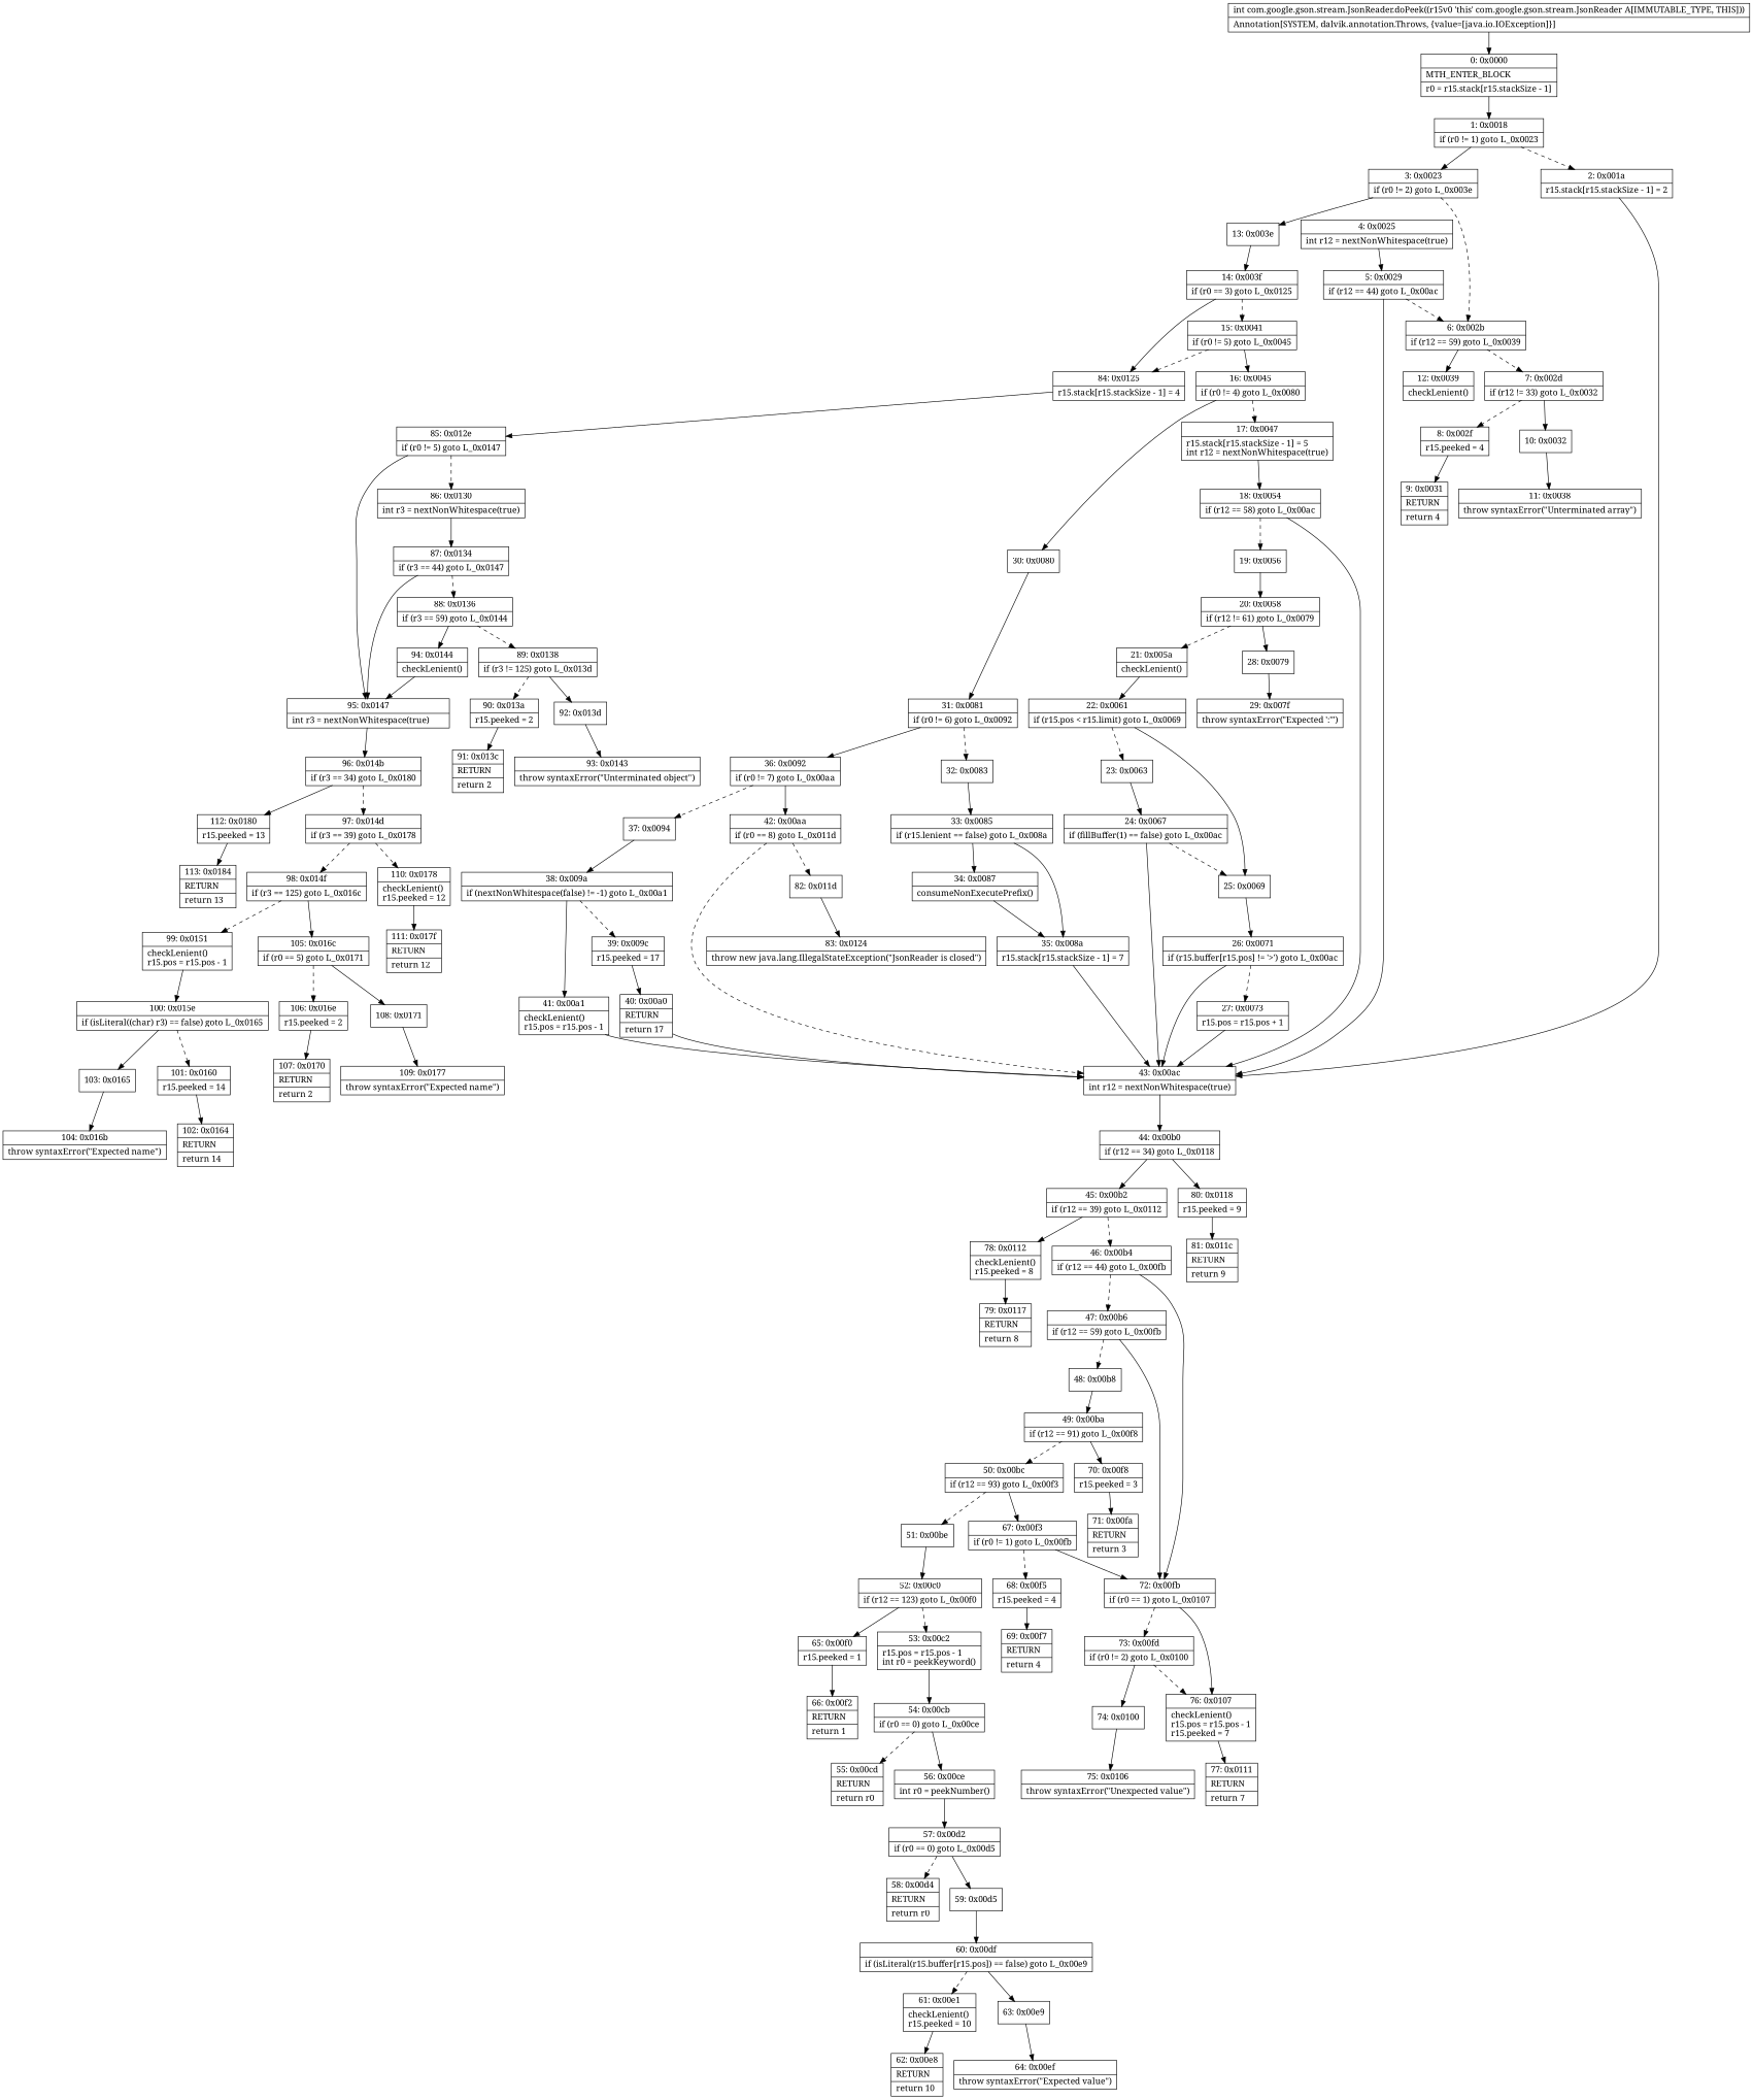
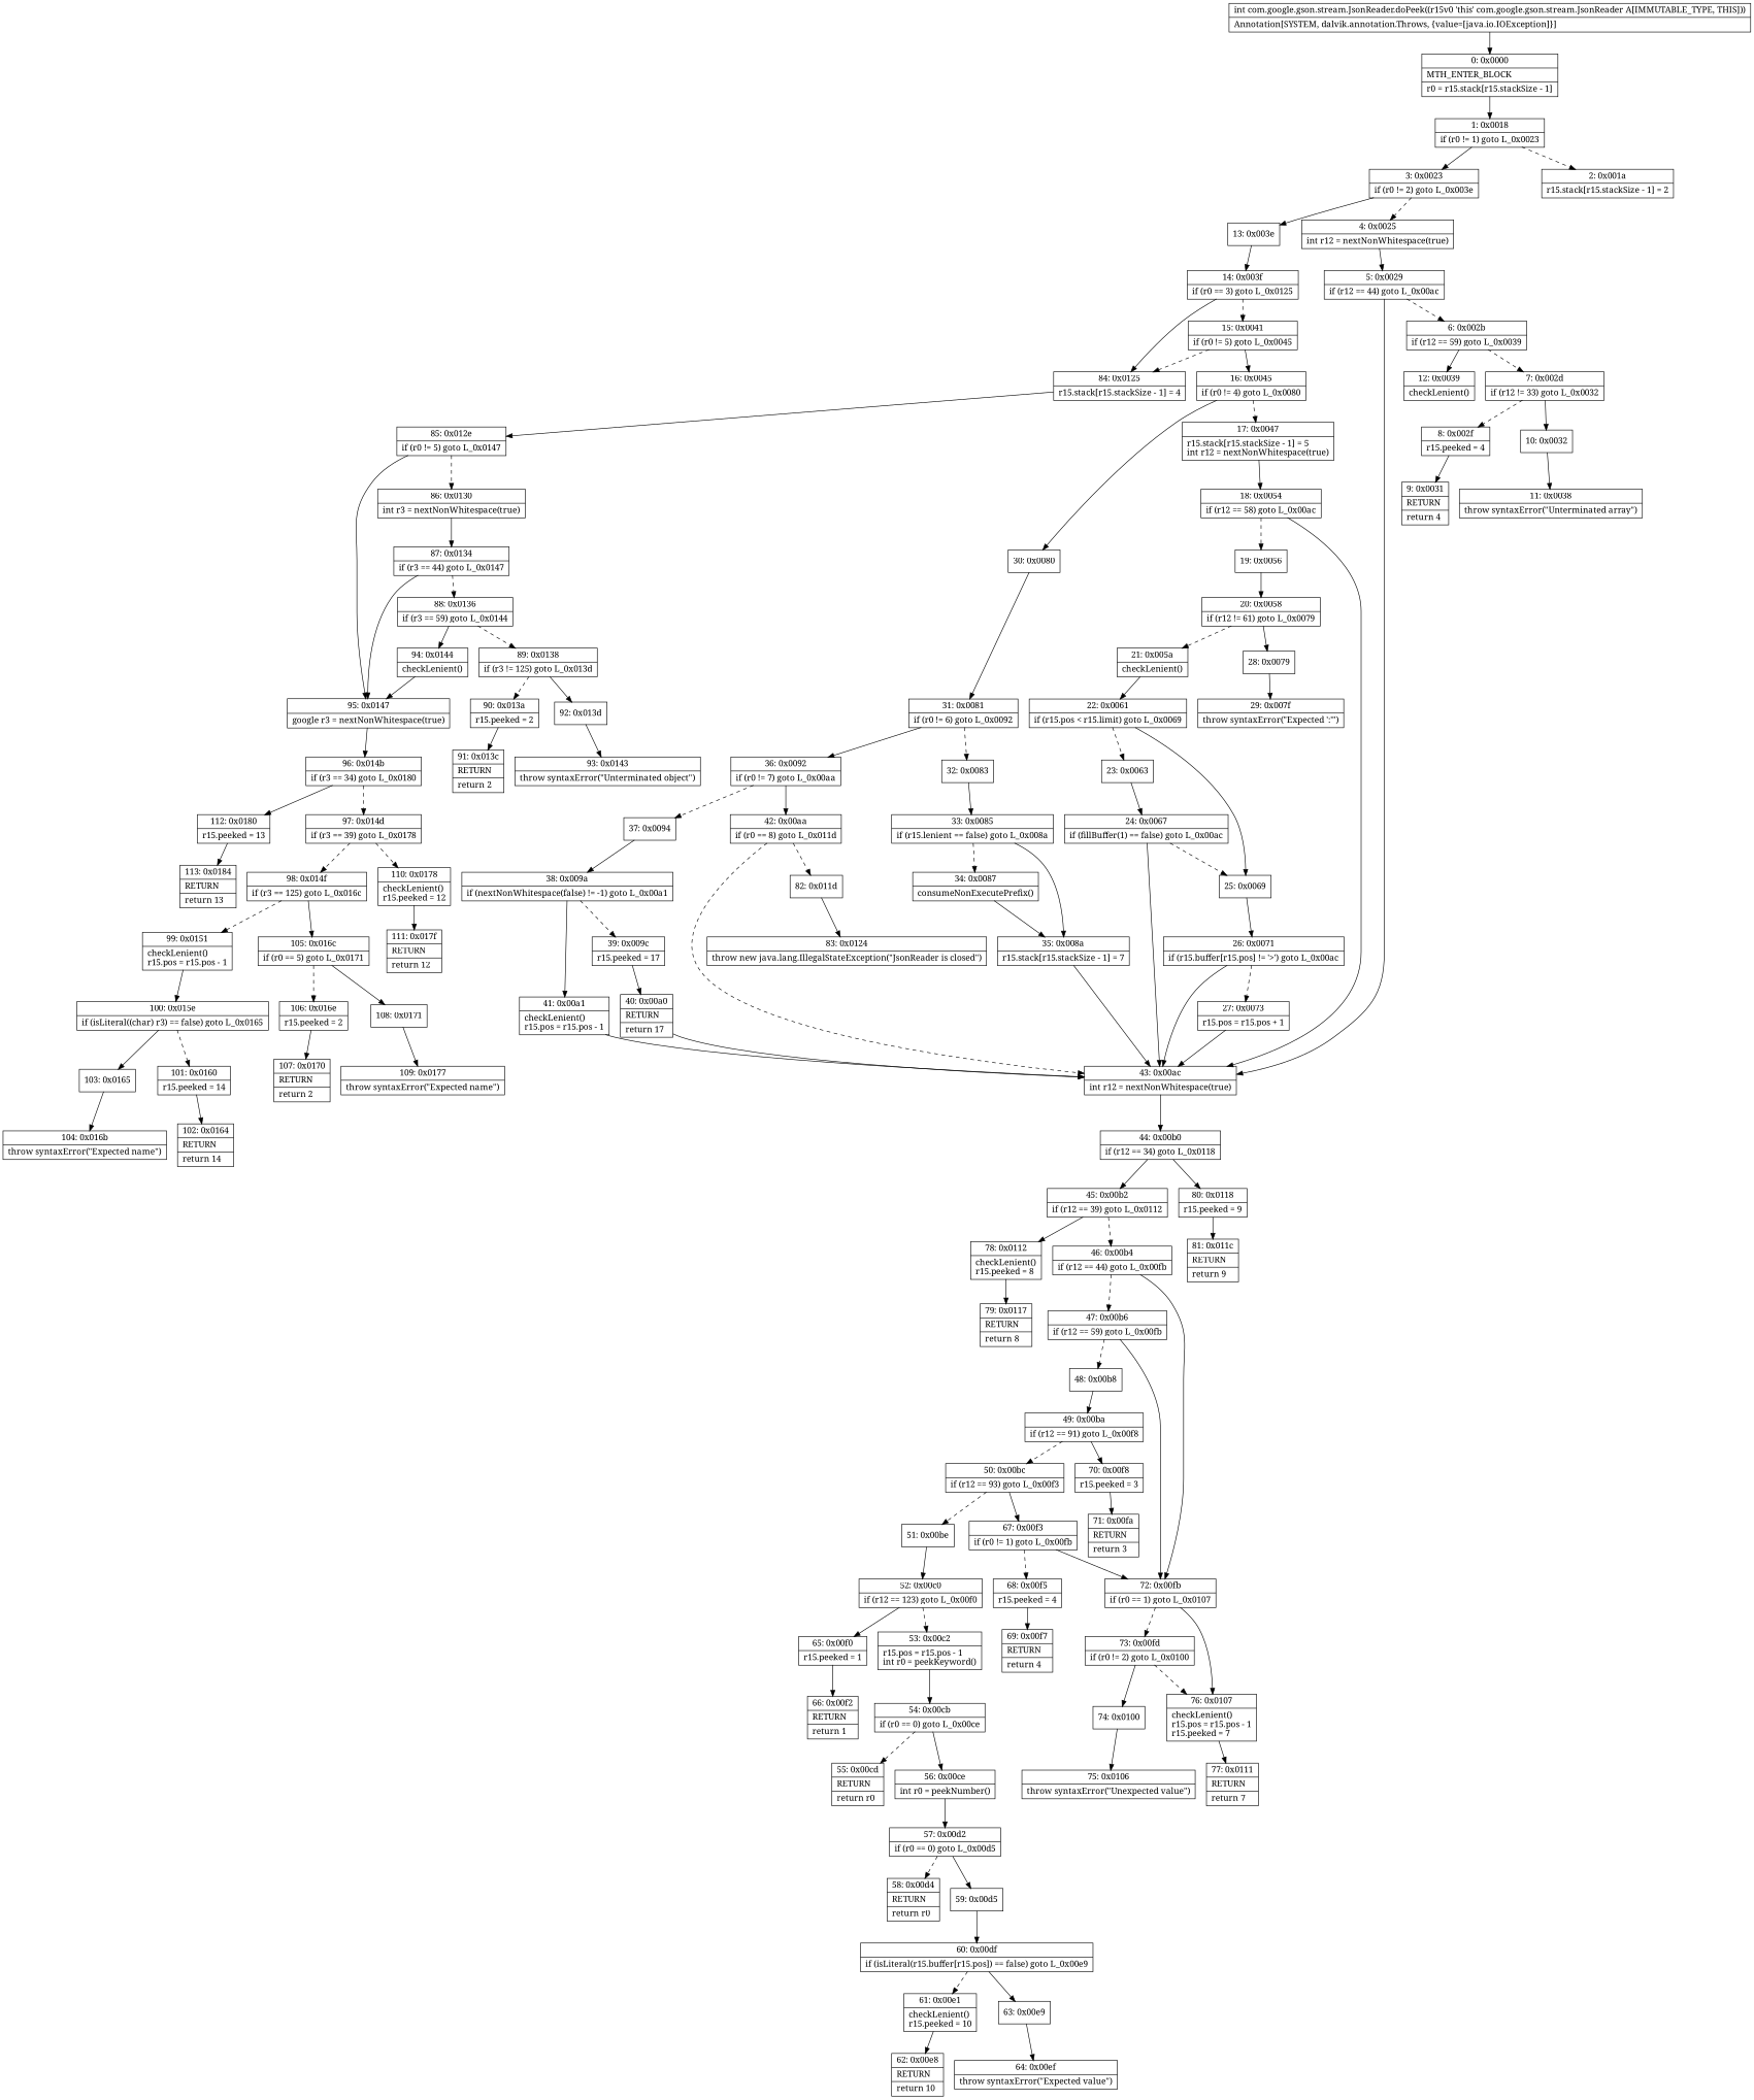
  digraph {
    fontname="Noto Serif"
    node [fontname="Noto Serif" shape=record]
    edge [fontname="Noto Serif"]
    n1 [label="{0\:\ 0x0000|MTH_ENTER_BLOCK\l|r0 = r15.stack[r15.stackSize \- 1]\l}"]
    n2 [label="{1\:\ 0x0018|if (r0 != 1) goto L_0x0023\l}"]
    n3 [label="{2\:\ 0x001a|r15.stack[r15.stackSize \- 1] = 2\l}"]
    n4 [label="{3\:\ 0x0023|if (r0 != 2) goto L_0x003e\l}"]
    n5 [label="{43\:\ 0x00ac|int r12 = nextNonWhitespace(true)\l}"]
    n6 [label="{4\:\ 0x0025|int r12 = nextNonWhitespace(true)\l}"]
    n7 [label="{13\:\ 0x003e}"]
    n8 [label="{44\:\ 0x00b0|if (r12 == 34) goto L_0x0118\l}"]
    n9 [label="{5\:\ 0x0029|if (r12 == 44) goto L_0x00ac\l}"]
    n10 [label="{14\:\ 0x003f|if (r0 == 3) goto L_0x0125\l}"]
    n11 [label="{6\:\ 0x002b|if (r12 == 59) goto L_0x0039\l}"]
    n12 [label="{7\:\ 0x002d|if (r12 != 33) goto L_0x0032\l}"]
    n13 [label="{12\:\ 0x0039|checkLenient()\l}"]
    n14 [label="{8\:\ 0x002f|r15.peeked = 4\l}"]
    n15 [label="{10\:\ 0x0032}"]
    n16 [label="{9\:\ 0x0031|RETURN\l|return 4\l}"]
    n17 [label="{11\:\ 0x0038|throw syntaxError(\"Unterminated array\")\l}"]
    n18 [label="{15\:\ 0x0041|if (r0 != 5) goto L_0x0045\l}"]
    n19 [label="{84\:\ 0x0125|r15.stack[r15.stackSize \- 1] = 4\l}"]
    n20 [label="{16\:\ 0x0045|if (r0 != 4) goto L_0x0080\l}"]
    n21 [label="{85\:\ 0x012e|if (r0 != 5) goto L_0x0147\l}"]
    n22 [label="{17\:\ 0x0047|r15.stack[r15.stackSize \- 1] = 5\lint r12 = nextNonWhitespace(true)\l}"]
    n23 [label="{30\:\ 0x0080}"]
    n24 [label="{18\:\ 0x0054|if (r12 == 58) goto L_0x00ac\l}"]
    n25 [label="{31\:\ 0x0081|if (r0 != 6) goto L_0x0092\l}"]
    n26 [label="{19\:\ 0x0056}"]
    n27 [label="{20\:\ 0x0058|if (r12 != 61) goto L_0x0079\l}"]
    n28 [label="{21\:\ 0x005a|checkLenient()\l}"]
    n29 [label="{28\:\ 0x0079}"]
    n30 [label="{22\:\ 0x0061|if (r15.pos \< r15.limit) goto L_0x0069\l}"]
    n31 [label="{29\:\ 0x007f|throw syntaxError(\"Expected ':'\")\l}"]
    n32 [label="{23\:\ 0x0063}"]
    n33 [label="{25\:\ 0x0069}"]
    n34 [label="{24\:\ 0x0067|if (fillBuffer(1) == false) goto L_0x00ac\l}"]
    n35 [label="{26\:\ 0x0071|if (r15.buffer[r15.pos] != '\>') goto L_0x00ac\l}"]
    n36 [label="{27\:\ 0x0073|r15.pos = r15.pos + 1\l}"]
    n37 [label="{32\:\ 0x0083}"]
    n38 [label="{36\:\ 0x0092|if (r0 != 7) goto L_0x00aa\l}"]
    n39 [label="{33\:\ 0x0085|if (r15.lenient == false) goto L_0x008a\l}"]
    n40 [label="{37\:\ 0x0094}"]
    n41 [label="{42\:\ 0x00aa|if (r0 == 8) goto L_0x011d\l}"]
    n42 [label="{34\:\ 0x0087|consumeNonExecutePrefix()\l}"]
    n43 [label="{35\:\ 0x008a|r15.stack[r15.stackSize \- 1] = 7\l}"]
    n44 [label="{38\:\ 0x009a|if (nextNonWhitespace(false) != \-1) goto L_0x00a1\l}"]
    n45 [label="{82\:\ 0x011d}"]
    n46 [label="{39\:\ 0x009c|r15.peeked = 17\l}"]
    n47 [label="{41\:\ 0x00a1|checkLenient()\lr15.pos = r15.pos \- 1\l}"]
    n48 [label="{40\:\ 0x00a0|RETURN\l|return 17\l}"]
    n49 [label="{83\:\ 0x0124|throw new java.lang.IllegalStateException(\"JsonReader is closed\")\l}"]
    n50 [label="{45\:\ 0x00b2|if (r12 == 39) goto L_0x0112\l}"]
    n51 [label="{80\:\ 0x0118|r15.peeked = 9\l}"]
    n52 [label="{46\:\ 0x00b4|if (r12 == 44) goto L_0x00fb\l}"]
    n53 [label="{78\:\ 0x0112|checkLenient()\lr15.peeked = 8\l}"]
    n54 [label="{81\:\ 0x011c|RETURN\l|return 9\l}"]
    n55 [label="{47\:\ 0x00b6|if (r12 == 59) goto L_0x00fb\l}"]
    n56 [label="{72\:\ 0x00fb|if (r0 == 1) goto L_0x0107\l}"]
    n57 [label="{79\:\ 0x0117|RETURN\l|return 8\l}"]
    n58 [label="{48\:\ 0x00b8}"]
    n59 [label="{73\:\ 0x00fd|if (r0 != 2) goto L_0x0100\l}"]
    n60 [label="{76\:\ 0x0107|checkLenient()\lr15.pos = r15.pos \- 1\lr15.peeked = 7\l}"]
    n61 [label="{49\:\ 0x00ba|if (r12 == 91) goto L_0x00f8\l}"]
    n62 [label="{50\:\ 0x00bc|if (r12 == 93) goto L_0x00f3\l}"]
    n63 [label="{70\:\ 0x00f8|r15.peeked = 3\l}"]
    n64 [label="{51\:\ 0x00be}"]
    n65 [label="{67\:\ 0x00f3|if (r0 != 1) goto L_0x00fb\l}"]
    n66 [label="{71\:\ 0x00fa|RETURN\l|return 3\l}"]
    n67 [label="{52\:\ 0x00c0|if (r12 == 123) goto L_0x00f0\l}"]
    n68 [label="{68\:\ 0x00f5|r15.peeked = 4\l}"]
    n69 [label="{53\:\ 0x00c2|r15.pos = r15.pos \- 1\lint r0 = peekKeyword()\l}"]
    n70 [label="{65\:\ 0x00f0|r15.peeked = 1\l}"]
    n71 [label="{54\:\ 0x00cb|if (r0 == 0) goto L_0x00ce\l}"]
    n72 [label="{66\:\ 0x00f2|RETURN\l|return 1\l}"]
    n73 [label="{55\:\ 0x00cd|RETURN\l|return r0\l}"]
    n74 [label="{56\:\ 0x00ce|int r0 = peekNumber()\l}"]
    n75 [label="{57\:\ 0x00d2|if (r0 == 0) goto L_0x00d5\l}"]
    n76 [label="{58\:\ 0x00d4|RETURN\l|return r0\l}"]
    n77 [label="{59\:\ 0x00d5}"]
    n78 [label="{60\:\ 0x00df|if (isLiteral(r15.buffer[r15.pos]) == false) goto L_0x00e9\l}"]
    n79 [label="{61\:\ 0x00e1|checkLenient()\lr15.peeked = 10\l}"]
    n80 [label="{63\:\ 0x00e9}"]
    n81 [label="{62\:\ 0x00e8|RETURN\l|return 10\l}"]
    n82 [label="{64\:\ 0x00ef|throw syntaxError(\"Expected value\")\l}"]
    n83 [label="{69\:\ 0x00f7|RETURN\l|return 4\l}"]
    n84 [label="{74\:\ 0x0100}"]
    n85 [label="{77\:\ 0x0111|RETURN\l|return 7\l}"]
    n86 [label="{75\:\ 0x0106|throw syntaxError(\"Unexpected value\")\l}"]
    n87 [label="{86\:\ 0x0130|int r3 = nextNonWhitespace(true)\l}"]
-   n88 [label="{95\:\ 0x0147|int r3 = nextNonWhitespace(true)\l}"]
+   n88 [label="{95\:\ 0x0147|google r3 = nextNonWhitespace(true)\l}"]
    n89 [label="{87\:\ 0x0134|if (r3 == 44) goto L_0x0147\l}"]
    n90 [label="{96\:\ 0x014b|if (r3 == 34) goto L_0x0180\l}"]
    n91 [label="{88\:\ 0x0136|if (r3 == 59) goto L_0x0144\l}"]
    n92 [label="{89\:\ 0x0138|if (r3 != 125) goto L_0x013d\l}"]
    n93 [label="{94\:\ 0x0144|checkLenient()\l}"]
    n94 [label="{90\:\ 0x013a|r15.peeked = 2\l}"]
    n95 [label="{92\:\ 0x013d}"]
    n96 [label="{91\:\ 0x013c|RETURN\l|return 2\l}"]
    n97 [label="{93\:\ 0x0143|throw syntaxError(\"Unterminated object\")\l}"]
    n98 [label="{97\:\ 0x014d|if (r3 == 39) goto L_0x0178\l}"]
    n99 [label="{112\:\ 0x0180|r15.peeked = 13\l}"]
    n100 [label="{98\:\ 0x014f|if (r3 == 125) goto L_0x016c\l}"]
    n101 [label="{110\:\ 0x0178|checkLenient()\lr15.peeked = 12\l}"]
    n102 [label="{113\:\ 0x0184|RETURN\l|return 13\l}"]
    n103 [label="{99\:\ 0x0151|checkLenient()\lr15.pos = r15.pos \- 1\l}"]
    n104 [label="{105\:\ 0x016c|if (r0 == 5) goto L_0x0171\l}"]
    n105 [label="{111\:\ 0x017f|RETURN\l|return 12\l}"]
    n106 [label="{100\:\ 0x015e|if (isLiteral((char) r3) == false) goto L_0x0165\l}"]
    n107 [label="{106\:\ 0x016e|r15.peeked = 2\l}"]
    n108 [label="{108\:\ 0x0171}"]
    n109 [label="{101\:\ 0x0160|r15.peeked = 14\l}"]
    n110 [label="{103\:\ 0x0165}"]
    n111 [label="{102\:\ 0x0164|RETURN\l|return 14\l}"]
    n112 [label="{104\:\ 0x016b|throw syntaxError(\"Expected name\")\l}"]
    n113 [label="{107\:\ 0x0170|RETURN\l|return 2\l}"]
    n114 [label="{109\:\ 0x0177|throw syntaxError(\"Expected name\")\l}"]
    n115 [label="{int com.google.gson.stream.JsonReader.doPeek((r15v0 'this' com.google.gson.stream.JsonReader A[IMMUTABLE_TYPE, THIS]))  | Annotation[SYSTEM, dalvik.annotation.Throws, \{value=[java.io.IOException]\}]\l}"]
    n1 -> n2
    n2 -> n3 [style=dashed]
    n2 -> n4
-   n3 -> n5
-   n4 -> n11 [style=dashed]
+   n4 -> n6 [style=dashed]
    n4 -> n7
    n5 -> n8
    n6 -> n9
    n7 -> n10
    n8 -> n50 [style=solid]
    n8 -> n51
    n9 -> n5
    n9 -> n11 [style=dashed]
    n10 -> n18 [style=dashed]
    n10 -> n19
    n11 -> n12 [style=dashed]
    n11 -> n13
    n12 -> n14 [style=dashed]
    n12 -> n15
    n14 -> n16
    n15 -> n17
    n18 -> n19 [style=dashed]
    n18 -> n20
    n19 -> n21
    n20 -> n22 [style=dashed]
    n20 -> n23
    n21 -> n87 [style=dashed]
    n21 -> n88
    n22 -> n24
    n23 -> n25
    n24 -> n5
    n24 -> n26 [style=dashed]
    n25 -> n37 [style=dashed]
    n25 -> n38
    n26 -> n27
    n27 -> n28 [style=dashed]
    n27 -> n29
    n28 -> n30
    n29 -> n31
    n30 -> n32 [style=dashed]
    n30 -> n33
    n32 -> n34
    n33 -> n35
    n34 -> n5
    n34 -> n33 [style=dashed]
    n35 -> n5
    n35 -> n36 [style=dashed]
    n36 -> n5
    n37 -> n39
    n38 -> n40 [style=dashed]
    n38 -> n41
-   n39 -> n42 [style=solid]
+   n39 -> n42 [style=dashed]
    n39 -> n43
    n40 -> n44
    n41 -> n5 [style=dashed]
    n41 -> n45 [style=dashed]
    n42 -> n43
    n43 -> n5
    n44 -> n46 [style=dashed]
    n44 -> n47
    n45 -> n49
    n46 -> n48
    n47 -> n5
    n48 -> n5
    n50 -> n52 [style=dashed]
    n50 -> n53
    n51 -> n54
    n52 -> n55 [style=dashed]
    n52 -> n56
    n53 -> n57
    n55 -> n56
    n55 -> n58 [style=dashed]
    n56 -> n59 [style=dashed]
    n56 -> n60
    n58 -> n61
    n59 -> n60 [style=dashed]
    n59 -> n84
    n60 -> n85
    n61 -> n62 [style=dashed]
    n61 -> n63
    n62 -> n64 [style=dashed]
    n62 -> n65
    n63 -> n66
    n64 -> n67
    n65 -> n56
    n65 -> n68 [style=dashed]
    n67 -> n69 [style=dashed]
    n67 -> n70
    n68 -> n83
    n69 -> n71
    n70 -> n72
    n71 -> n73 [style=dashed]
    n71 -> n74
    n74 -> n75
    n75 -> n76 [style=dashed]
    n75 -> n77
    n77 -> n78
    n78 -> n79 [style=dashed]
    n78 -> n80
    n79 -> n81
    n80 -> n82
    n84 -> n86
    n87 -> n89
    n88 -> n90
    n89 -> n88
    n89 -> n91 [style=dashed]
    n90 -> n98 [style=dashed]
    n90 -> n99
    n91 -> n92 [style=dashed]
    n91 -> n93
    n92 -> n94 [style=dashed]
    n92 -> n95
    n93 -> n88
    n94 -> n96
    n95 -> n97
    n98 -> n100 [style=dashed]
    n98 -> n101 [style=dashed]
    n99 -> n102
    n100 -> n103 [style=dashed]
    n100 -> n104
    n101 -> n105
    n103 -> n106
    n104 -> n107 [style=dashed]
    n104 -> n108
    n106 -> n109 [style=dashed]
    n106 -> n110
    n107 -> n113
    n108 -> n114
    n109 -> n111
    n110 -> n112
    n115 -> n1
  }
